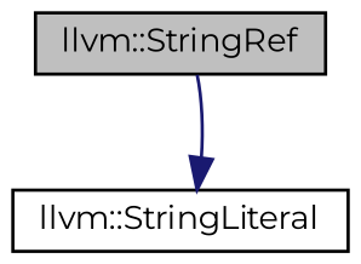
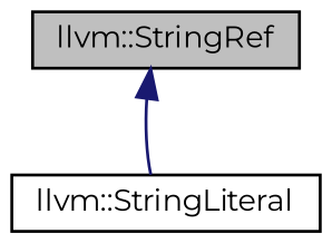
  digraph {
    fontname=Montserrat
    node [color=black fontname=Montserrat fontsize=10 shape=box]
    n1 [fillcolor=grey75 fontcolor=black height=0.2 label="llvm::StringRef" style=filled width=0.4]
    n2 [height=0.2 label="llvm::StringLiteral" width=0.4]
-   n2 -> n1 [color=midnightblue dir=back fontname=Montserrat fontsize=10 labelfontname=Helvetica labelfontsize=10 style=solid]
+   n1 -> n2 [color=midnightblue dir=back fontname=Montserrat fontsize=10 labelfontname=Helvetica labelfontsize=10 style=solid]
  }
